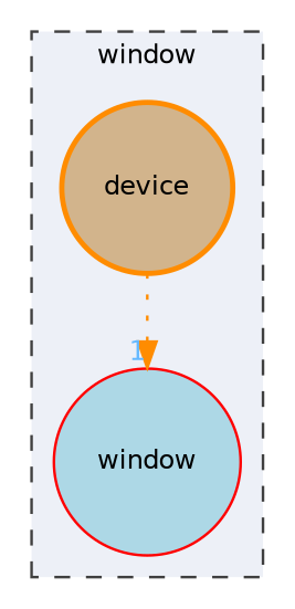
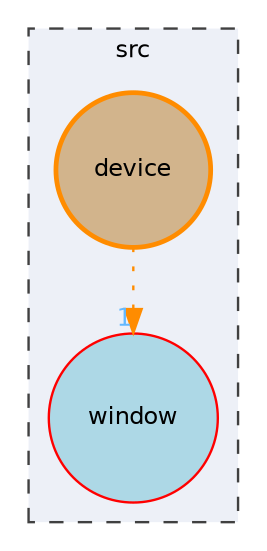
  digraph {
    compound=true
    node [fontname=Helvetica fontsize=10 shape=circle]
    n1 [color=red fillcolor=lightblue height=0.2 label=window style=filled width=0.4]
    n2 [color=darkorange fillcolor=tan height=0.2 label=device style="filled,bold" width=0.4]
    subgraph cluster_1 {
      bgcolor="#edf0f7"
      fontname=Helvetica
      fontsize=10
-     label=window
+     label=src
      pencolor=grey25
      style="filled,dashed"
      n1
      n2
    }
    n2 -> n1 [color=darkorange fontcolor=steelblue1 fontname=Helvetica fontsize=10 headlabel=1 labeldistance=1.5 labelfontname=Helvetica labelfontsize=10 style=dotted]
  }
